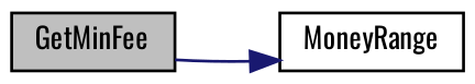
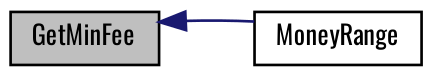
  digraph {
    rankdir=LR
    fontname=Oswald
    node [color=black fontname=Oswald fontsize=10 shape=record style=filled]
    n1 [fillcolor=grey75 fontcolor=black height=0.2 label=GetMinFee width=0.4]
    n2 [fillcolor=white height=0.2 label=MoneyRange width=0.4]
-   n1 -> n2 [color=midnightblue fontname=Oswald fontsize=10 labelfontname=Helvetica labelfontsize=10 style=solid]
+   n2 -> n1 [color=midnightblue fontname=Oswald fontsize=10 labelfontname=Helvetica labelfontsize=10 style=solid]
  }
